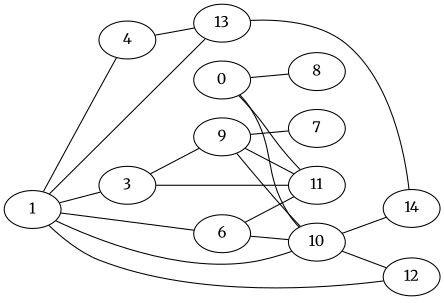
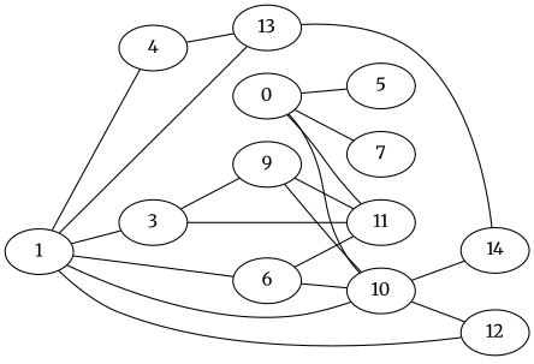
  digraph {
    fontname=Merriweather
    rankdir=LR
    node [fontname=Merriweather]
    edge [arrowhead=both fontname=Merriweather]
    0
-   5 [label=8]
+   5
    7
    10
    11
    1
    3
    4
    6
    12
    13
    14
    9
    0 -> 5
-   9 -> 7
+   0 -> 7
    0 -> 10
    0 -> 11
    10 -> 12
    10 -> 14
    1 -> 10
    1 -> 3
    1 -> 4
    1 -> 6
    1 -> 12
    1 -> 13
    3 -> 11
    3 -> 9
    4 -> 13
    6 -> 10
    6 -> 11
    13 -> 14
    9 -> 10
    9 -> 11
  }
